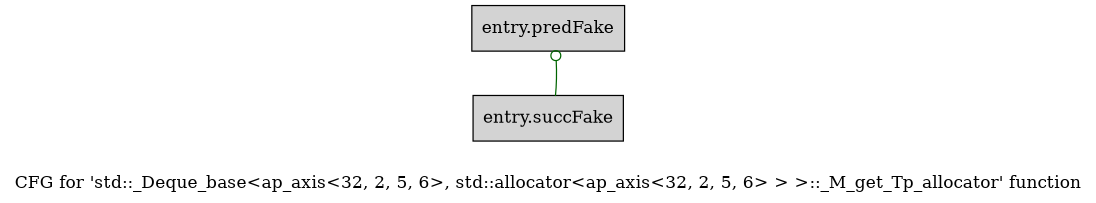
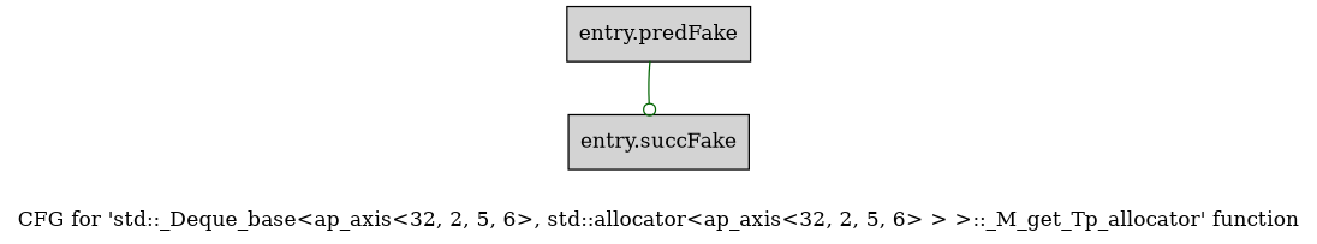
  digraph {
    label="CFG for 'std::_Deque_base\<ap_axis\<32, 2, 5, 6\>, std::allocator\<ap_axis\<32, 2, 5, 6\> \> \>::_M_get_Tp_allocator' function"
    node [shape=record style=filled fillcolor=lightgrey]
    n1 [label="{entry.predFake}"]
    n2 [filename="/proj/xbuilds/2019.2_0801_1/installs/lin64/Vivado/HEAD/tps/lnx64/gcc-6.2.0/lib/gcc/x86_64-pc-linux-gnu/6.2.0/../../../../include/c++/6.2.0/bits/stl_deque.h" label="{entry.succFake}" linenumber=586]
-   n2 -> n1 [filename="/proj/xbuilds/2019.2_0801_1/installs/lin64/Vivado/HEAD/tps/lnx64/gcc-6.2.0/lib/gcc/x86_64-pc-linux-gnu/6.2.0/../../../../include/c++/6.2.0/bits/stl_deque.h" color=darkgreen arrowhead=odot]
+   n1 -> n2 [filename="/proj/xbuilds/2019.2_0801_1/installs/lin64/Vivado/HEAD/tps/lnx64/gcc-6.2.0/lib/gcc/x86_64-pc-linux-gnu/6.2.0/../../../../include/c++/6.2.0/bits/stl_deque.h" color=darkgreen arrowhead=odot]
  }
